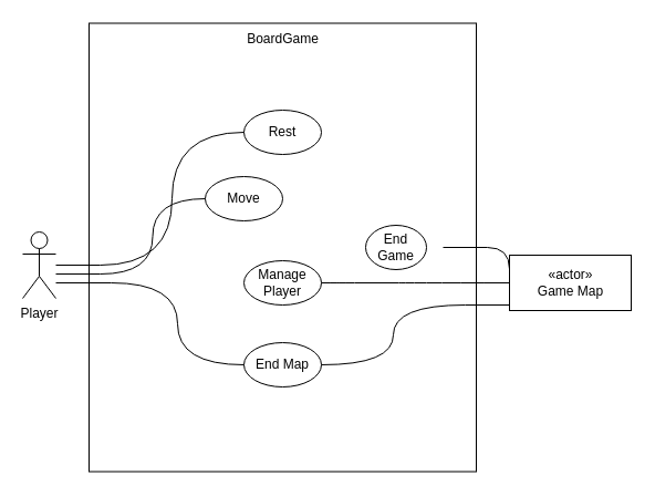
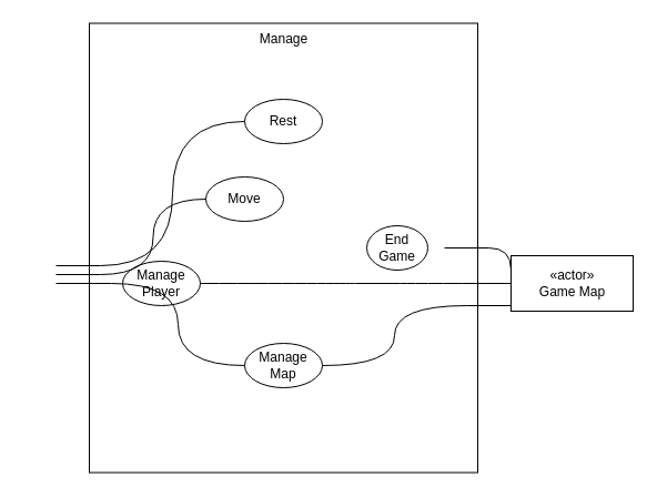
  <mxCell id="0" />
  <mxCell id="1" parent="0" />
- <mxCell id="2" value="Player" style="shape=umlActor;verticalLabelPosition=bottom;verticalAlign=top;html=1;" parent="1" vertex="1"><mxGeometry x="20" y="209" width="30" height="60" as="geometry" /></mxCell>
- <mxCell id="3" value="BoardGame" style="html=1;align=center;verticalAlign=top;" parent="1" vertex="1"><mxGeometry x="80" y="20.5" width="350" height="405" as="geometry" /></mxCell>
- <mxCell id="4" value="Rest" style="ellipse;whiteSpace=wrap;html=1;" parent="1" vertex="1"><mxGeometry x="220" y="99" width="70" height="40" as="geometry" /></mxCell>
+ <mxCell id="3" value="Manage" style="html=1;align=center;verticalAlign=top;" parent="1" vertex="1"><mxGeometry x="80" y="20.5" width="350" height="405" as="geometry" /></mxCell>
+ <mxCell id="4" value="Rest" style="ellipse;whiteSpace=wrap;html=1;" parent="1" vertex="1"><mxGeometry x="220" y="89" width="70" height="40" as="geometry" /></mxCell>
  <mxCell id="5" value="Move" style="ellipse;whiteSpace=wrap;html=1;" parent="1" vertex="1"><mxGeometry x="185" y="159" width="70" height="40" as="geometry" /></mxCell>
- <mxCell id="6" value="Manage Player" style="ellipse;whiteSpace=wrap;html=1;" parent="1" vertex="1"><mxGeometry x="220" y="235" width="70" height="40" as="geometry" /></mxCell>
- <mxCell id="7" value="End Map" style="ellipse;whiteSpace=wrap;html=1;" parent="1" vertex="1"><mxGeometry x="220" y="309" width="70" height="40" as="geometry" /></mxCell>
+ <mxCell id="6" value="Manage Player" style="ellipse;whiteSpace=wrap;html=1;" parent="1" vertex="1"><mxGeometry x="110" y="235" width="70" height="40" as="geometry" /></mxCell>
+ <mxCell id="7" value="Manage Map" style="ellipse;whiteSpace=wrap;html=1;" parent="1" vertex="1"><mxGeometry x="220" y="309" width="70" height="40" as="geometry" /></mxCell>
  <mxCell id="8" value="«actor»&lt;br&gt;Game Map" style="html=1;" parent="1" vertex="1"><mxGeometry x="460" y="230" width="110" height="50" as="geometry" /></mxCell>
  <mxCell id="9" style="edgeStyle=orthogonalEdgeStyle;curved=1;jumpStyle=none;orthogonalLoop=1;jettySize=auto;html=1;entryX=0;entryY=0.5;entryDx=0;entryDy=0;labelBorderColor=none;endArrow=none;endFill=0;" parent="1" source="10" target="7" edge="1"><mxGeometry relative="1" as="geometry" /></mxCell>
  <mxCell id="10" value="" style="line;strokeWidth=1;fillColor=none;align=left;verticalAlign=middle;spacingTop=-1;spacingLeft=3;spacingRight=3;rotatable=0;labelPosition=right;points=[];portConstraint=eastwest;" parent="1" vertex="1"><mxGeometry x="50" y="251" width="50" height="8" as="geometry" /></mxCell>
  <mxCell id="11" style="edgeStyle=orthogonalEdgeStyle;curved=1;jumpStyle=none;orthogonalLoop=1;jettySize=auto;html=1;entryX=0;entryY=0.5;entryDx=0;entryDy=0;labelBorderColor=none;endArrow=none;endFill=0;" parent="1" source="12" target="5" edge="1"><mxGeometry relative="1" as="geometry" /></mxCell>
  <mxCell id="12" value="" style="line;strokeWidth=1;fillColor=none;align=left;verticalAlign=middle;spacingTop=-1;spacingLeft=3;spacingRight=3;rotatable=0;labelPosition=right;points=[];portConstraint=eastwest;" parent="1" vertex="1"><mxGeometry x="50" y="243" width="40" height="8" as="geometry" /></mxCell>
  <mxCell id="13" style="edgeStyle=orthogonalEdgeStyle;curved=1;jumpStyle=none;orthogonalLoop=1;jettySize=auto;html=1;entryX=1;entryY=0.5;entryDx=0;entryDy=0;labelBorderColor=none;endArrow=none;endFill=0;" parent="1" source="14" target="7" edge="1"><mxGeometry relative="1" as="geometry"><mxPoint x="290" y="429" as="targetPoint" /></mxGeometry></mxCell>
  <mxCell id="14" value="" style="line;strokeWidth=1;fillColor=none;align=left;verticalAlign=middle;spacingTop=-1;spacingLeft=3;spacingRight=3;rotatable=0;labelPosition=right;points=[];portConstraint=eastwest;" parent="1" vertex="1"><mxGeometry x="420" y="271" width="40" height="8" as="geometry" /></mxCell>
  <mxCell id="15" style="edgeStyle=orthogonalEdgeStyle;curved=1;jumpStyle=none;orthogonalLoop=1;jettySize=auto;html=1;entryX=0;entryY=0.5;entryDx=0;entryDy=0;labelBorderColor=none;endArrow=none;endFill=0;" parent="1" source="16" target="4" edge="1"><mxGeometry relative="1" as="geometry" /></mxCell>
  <mxCell id="16" value="" style="line;strokeWidth=1;fillColor=none;align=left;verticalAlign=middle;spacingTop=-1;spacingLeft=3;spacingRight=3;rotatable=0;labelPosition=right;points=[];portConstraint=eastwest;" parent="1" vertex="1"><mxGeometry x="50" y="235" width="40" height="8" as="geometry" /></mxCell>
  <mxCell id="17" style="edgeStyle=orthogonalEdgeStyle;curved=1;jumpStyle=none;orthogonalLoop=1;jettySize=auto;html=1;entryX=1;entryY=0.5;entryDx=0;entryDy=0;labelBorderColor=none;endArrow=none;endFill=0;" parent="1" source="19" target="6" edge="1"><mxGeometry relative="1" as="geometry" /></mxCell>
  <mxCell id="18" style="edgeStyle=orthogonalEdgeStyle;curved=1;jumpStyle=none;orthogonalLoop=1;jettySize=auto;html=1;entryX=0;entryY=0.5;entryDx=0;entryDy=0;labelBorderColor=none;endArrow=none;endFill=0;" parent="1" source="19" target="8" edge="1"><mxGeometry relative="1" as="geometry" /></mxCell>
  <mxCell id="19" value="" style="line;strokeWidth=1;fillColor=none;align=left;verticalAlign=middle;spacingTop=-1;spacingLeft=3;spacingRight=3;rotatable=0;labelPosition=right;points=[];portConstraint=eastwest;" parent="1" vertex="1"><mxGeometry x="320" y="251" width="40" height="8" as="geometry" /></mxCell>
  <mxCell id="20" value="End Game" style="ellipse;whiteSpace=wrap;html=1;" parent="1" vertex="1"><mxGeometry x="330" y="203" width="55" height="40" as="geometry" /></mxCell>
  <mxCell id="21" style="edgeStyle=orthogonalEdgeStyle;curved=1;jumpStyle=none;orthogonalLoop=1;jettySize=auto;html=1;entryX=0;entryY=0.25;entryDx=0;entryDy=0;labelBorderColor=none;endArrow=none;endFill=0;" parent="1" source="22" target="8" edge="1"><mxGeometry relative="1" as="geometry" /></mxCell>
  <mxCell id="22" value="" style="line;strokeWidth=1;fillColor=none;align=left;verticalAlign=middle;spacingTop=-1;spacingLeft=3;spacingRight=3;rotatable=0;labelPosition=right;points=[];portConstraint=eastwest;" parent="1" vertex="1"><mxGeometry x="400" y="219" width="40" height="8" as="geometry" /></mxCell>
